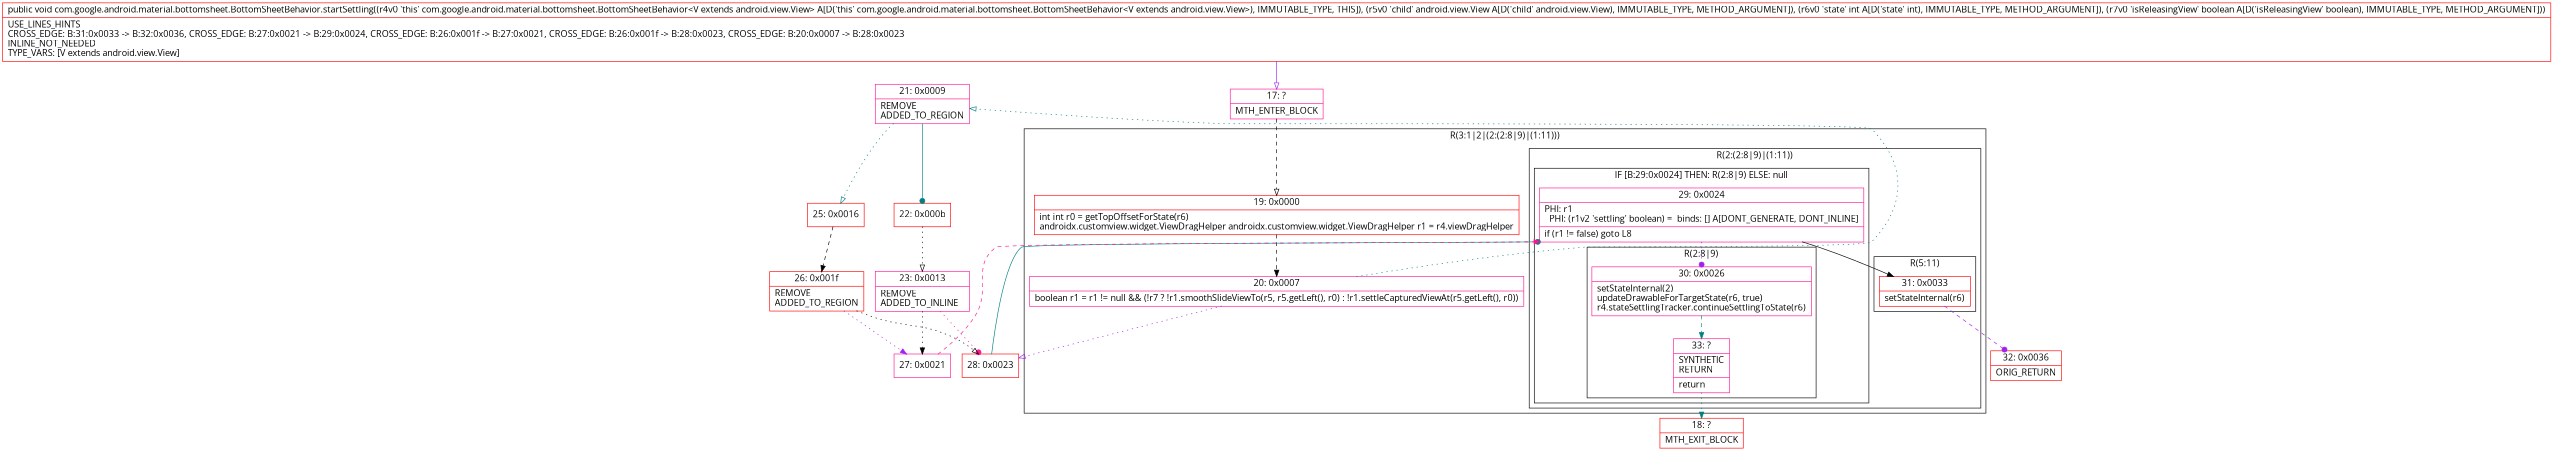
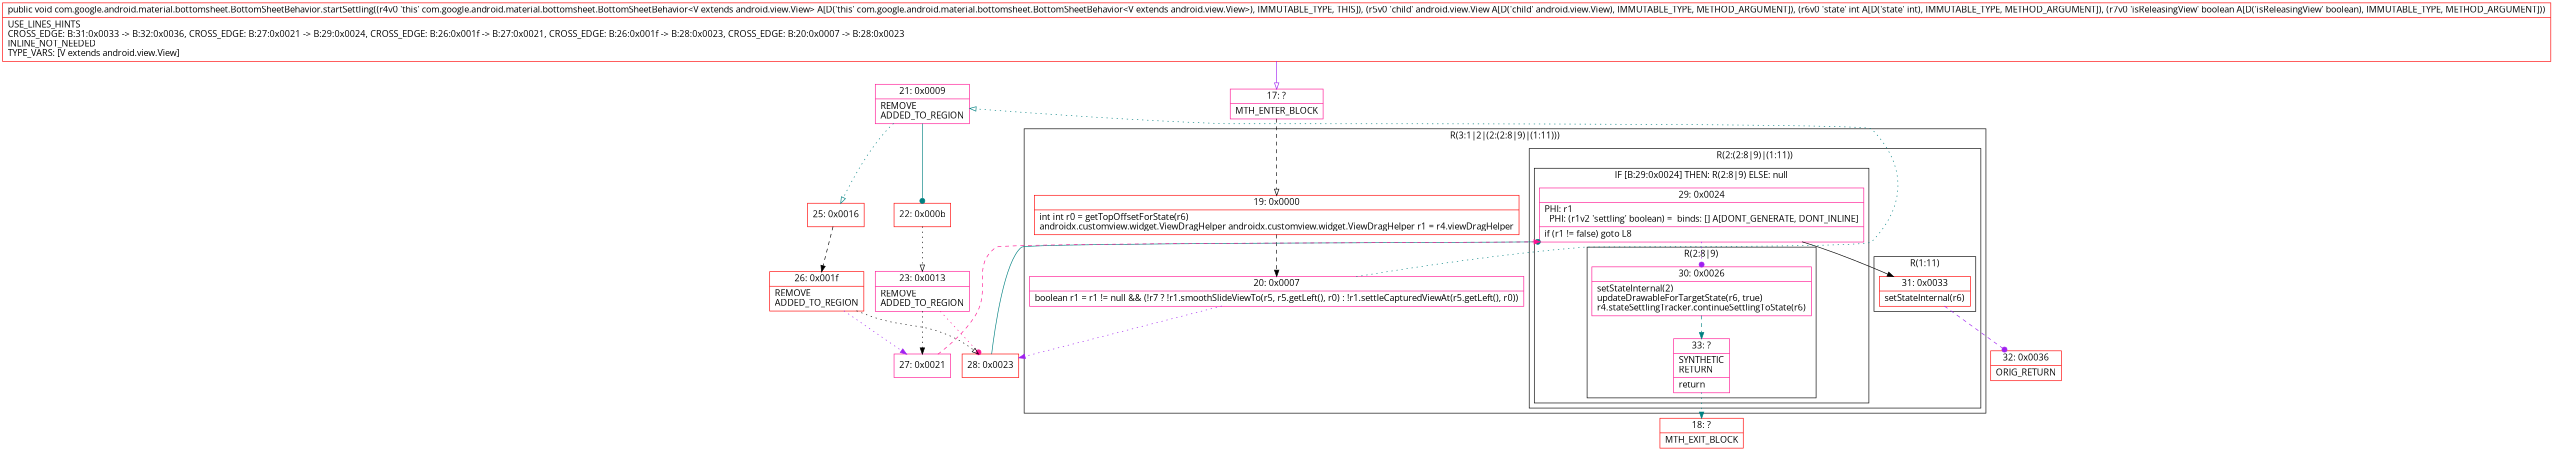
  digraph {
    fontname="Open Sans"
    node [color=red fontname="Open Sans" shape=record]
    edge [arrowhead=normal color=black fontname="Open Sans" style=dotted]
    n1 [color=deeppink label="{30\:\ 0x0026|setStateInternal(2)\lupdateDrawableForTargetState(r6, true)\lr4.stateSettlingTracker.continueSettlingToState(r6)\l}"]
    n2 [color=deeppink label="{33\:\ ?|SYNTHETIC\lRETURN\l|return\l}"]
    n3 [color=deeppink label="{29\:\ 0x0024|PHI: r1 \l  PHI: (r1v2 'settling' boolean) =  binds: [] A[DONT_GENERATE, DONT_INLINE]\l|if (r1 != false) goto L8\l}"]
    n4 [label="{31\:\ 0x0033|setStateInternal(r6)\l}"]
    n5 [label="{19\:\ 0x0000|int int r0 = getTopOffsetForState(r6)\landroidx.customview.widget.ViewDragHelper androidx.customview.widget.ViewDragHelper r1 = r4.viewDragHelper\l}"]
    n6 [color=deeppink label="{20\:\ 0x0007|boolean r1 = r1 != null && (!r7 ? !r1.smoothSlideViewTo(r5, r5.getLeft(), r0) : !r1.settleCapturedViewAt(r5.getLeft(), r0))\l}"]
    n7 [label="{18\:\ ?|MTH_EXIT_BLOCK\l}"]
    n8 [label="{32\:\ 0x0036|ORIG_RETURN\l}"]
    n9 [color=deeppink label="{21\:\ 0x0009|REMOVE\lADDED_TO_REGION\l}"]
    n10 [label="{28\:\ 0x0023}"]
    n11 [label="{22\:\ 0x000b}"]
    n12 [label="{25\:\ 0x0016}"]
    n13 [color=deeppink label="{17\:\ ?|MTH_ENTER_BLOCK\l}"]
-   n14 [color=deeppink label="{23\:\ 0x0013|REMOVE\lADDED_TO_INLINE\l}"]
+   n14 [color=deeppink label="{23\:\ 0x0013|REMOVE\lADDED_TO_REGION\l}"]
    n15 [label="{26\:\ 0x001f|REMOVE\lADDED_TO_REGION\l}"]
    n16 [color=deeppink label="{27\:\ 0x0021}"]
    n17 [label="{public void com.google.android.material.bottomsheet.BottomSheetBehavior.startSettling((r4v0 'this' com.google.android.material.bottomsheet.BottomSheetBehavior\<V extends android.view.View\> A[D('this' com.google.android.material.bottomsheet.BottomSheetBehavior\<V extends android.view.View\>), IMMUTABLE_TYPE, THIS]), (r5v0 'child' android.view.View A[D('child' android.view.View), IMMUTABLE_TYPE, METHOD_ARGUMENT]), (r6v0 'state' int A[D('state' int), IMMUTABLE_TYPE, METHOD_ARGUMENT]), (r7v0 'isReleasingView' boolean A[D('isReleasingView' boolean), IMMUTABLE_TYPE, METHOD_ARGUMENT]))  | USE_LINES_HINTS\lCROSS_EDGE: B:31:0x0033 \-\> B:32:0x0036, CROSS_EDGE: B:27:0x0021 \-\> B:29:0x0024, CROSS_EDGE: B:26:0x001f \-\> B:27:0x0021, CROSS_EDGE: B:26:0x001f \-\> B:28:0x0023, CROSS_EDGE: B:20:0x0007 \-\> B:28:0x0023\lINLINE_NOT_NEEDED\lTYPE_VARS: [V extends android.view.View]\l}"]
    subgraph cluster_1 {
      label="R(3:1|2|(2:(2:8|9)|(1:11)))"
      n5
      n6
      subgraph cluster_2 {
        label="R(2:(2:8|9)|(1:11))"
        subgraph cluster_3 {
          label="IF [B:29:0x0024] THEN: R(2:8|9) ELSE: null"
          n3
          subgraph cluster_4 {
            label="R(2:8|9)"
            n1
            n2
          }
        }
        subgraph cluster_5 {
-         label="R(5:11)"
+         label="R(1:11)"
          n4
        }
      }
    }
    n1 -> n2 [color=teal style=dashed]
    n2 -> n7 [color=teal]
    n3 -> n1 [arrowhead=dot color=purple]
    n3 -> n4 [style=solid]
    n4 -> n8 [arrowhead=dot color=purple style=dashed]
    n5 -> n6 [style=dashed]
    n6 -> n9 [arrowhead=onormal color=teal]
-   n6 -> n10 [arrowhead=onormal color=purple]
+   n6 -> n10 [color=purple]
    n9 -> n11 [arrowhead=dot color=teal style=solid]
    n9 -> n12 [arrowhead=onormal color=teal]
    n10 -> n3 [arrowhead=dot color=teal style=solid]
    n11 -> n14 [arrowhead=onormal]
    n12 -> n15 [style=dashed]
    n13 -> n5 [arrowhead=onormal style=dashed]
    n14 -> n10 [arrowhead=dot color=deeppink]
    n14 -> n16
    n15 -> n10 [arrowhead=onormal]
    n15 -> n16 [color=purple]
    n16 -> n3 [color=deeppink style=dashed]
    n17 -> n13 [arrowhead=onormal color=purple style=solid]
  }
